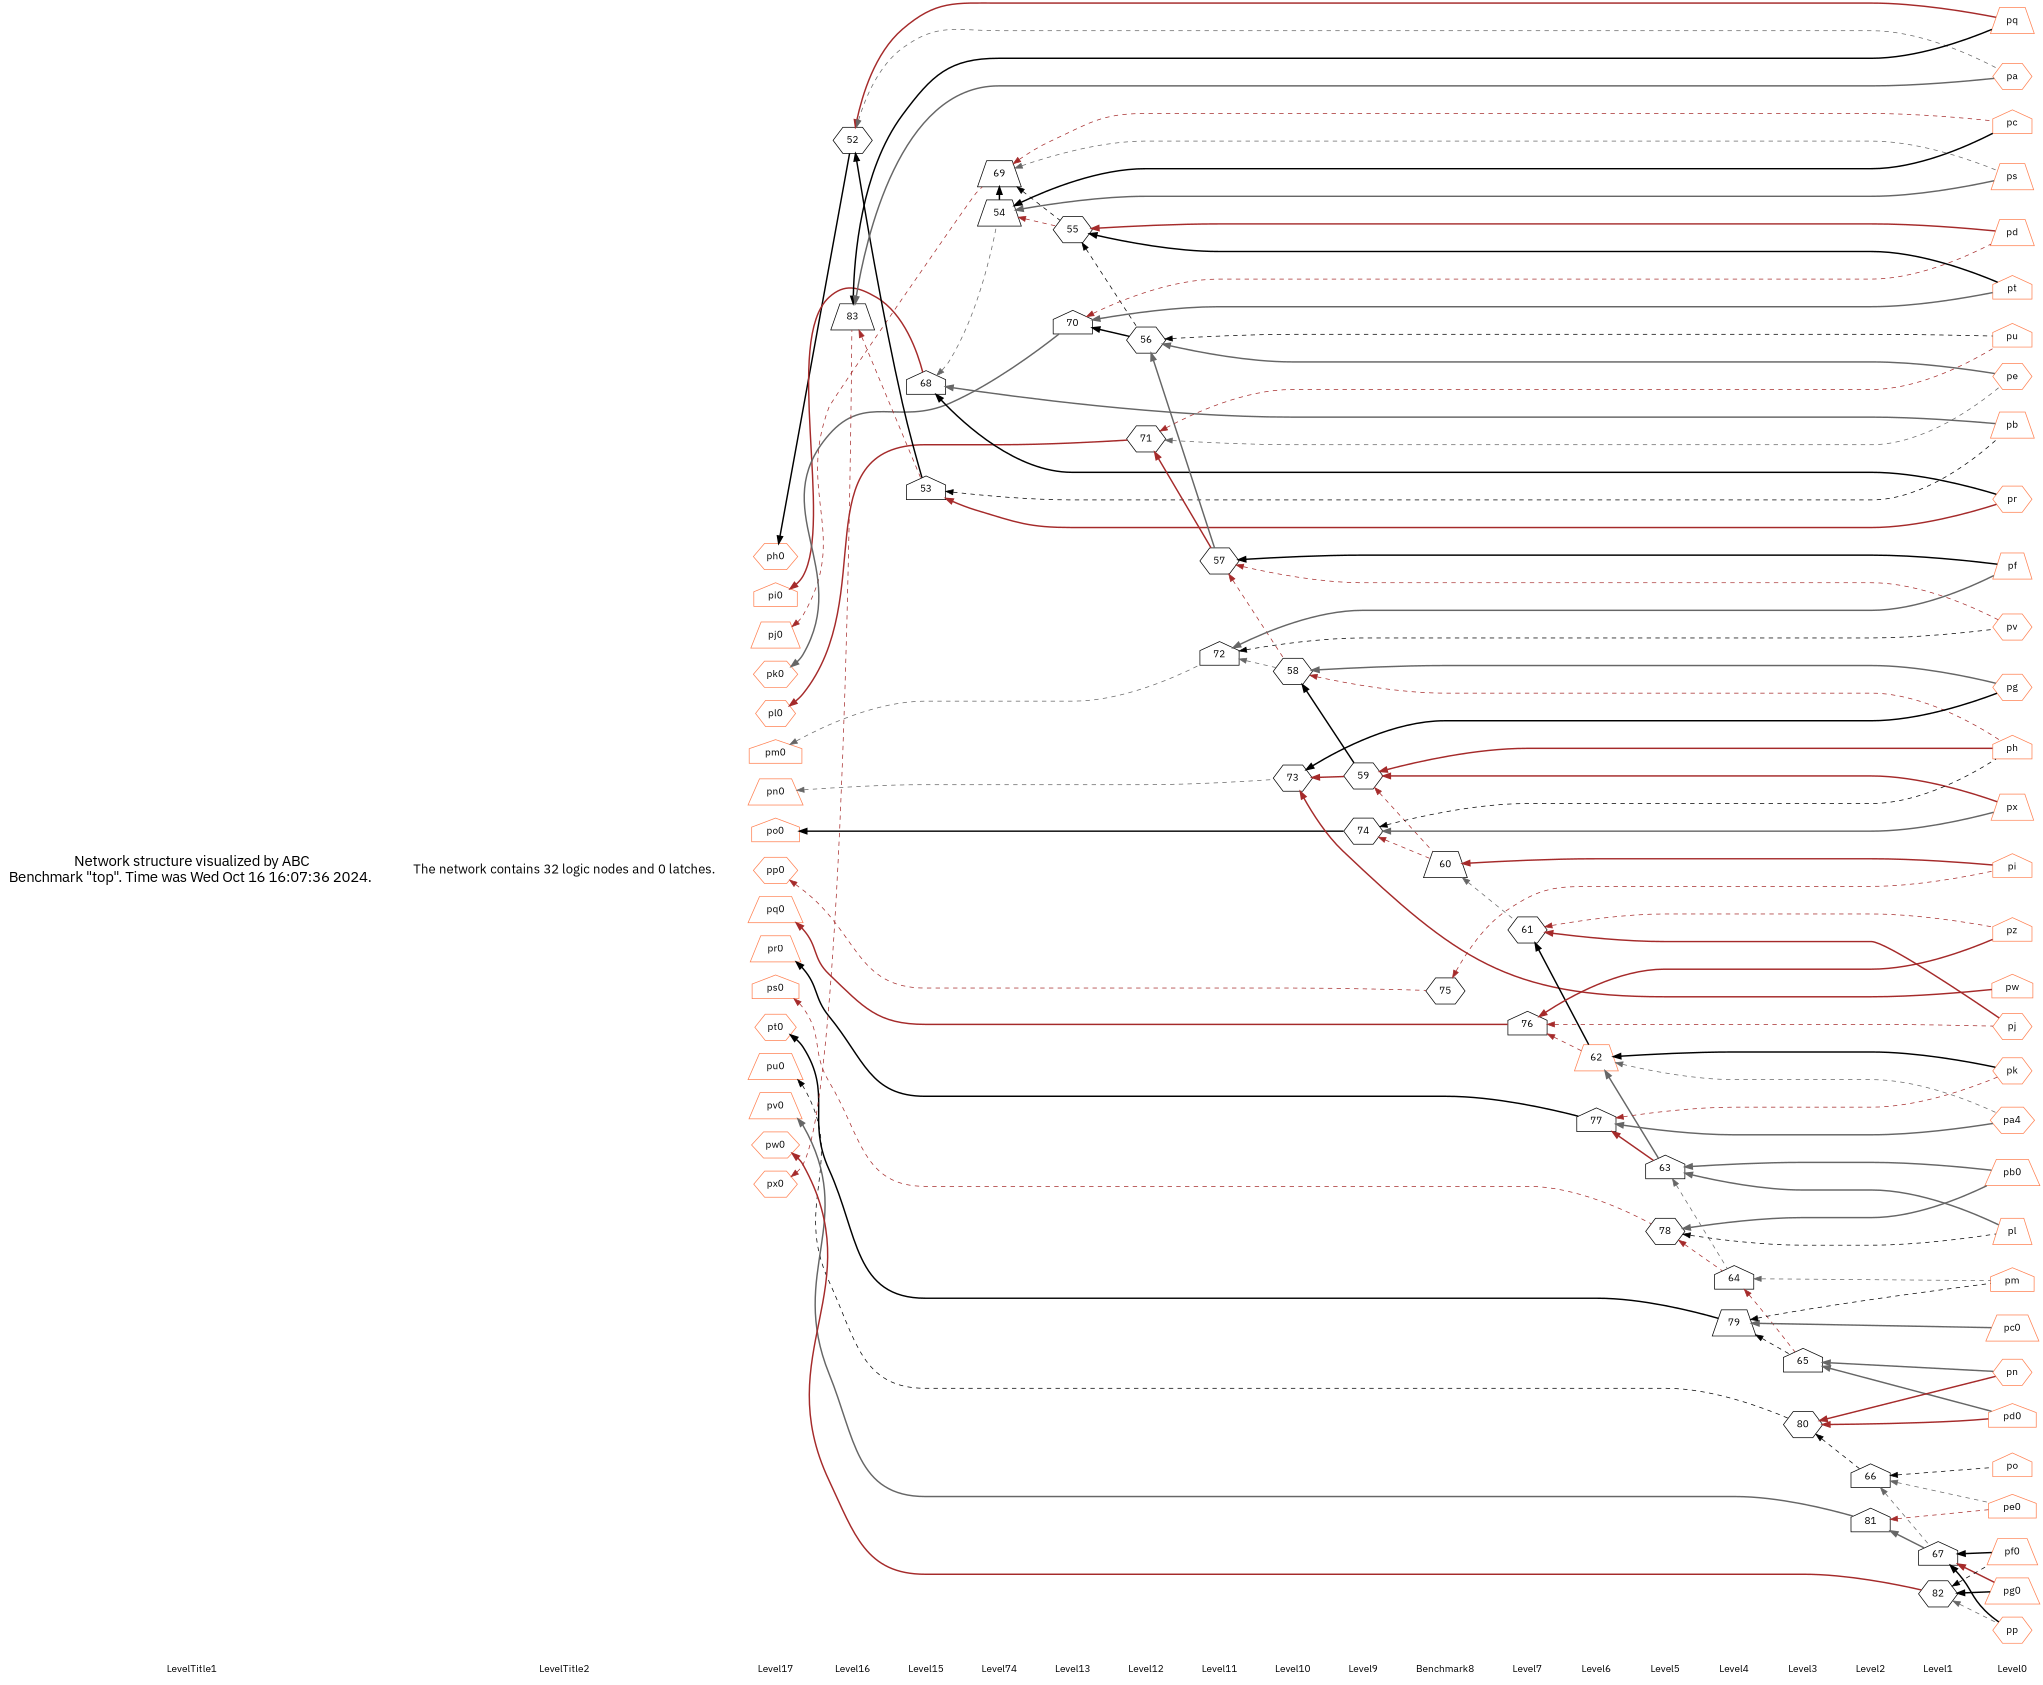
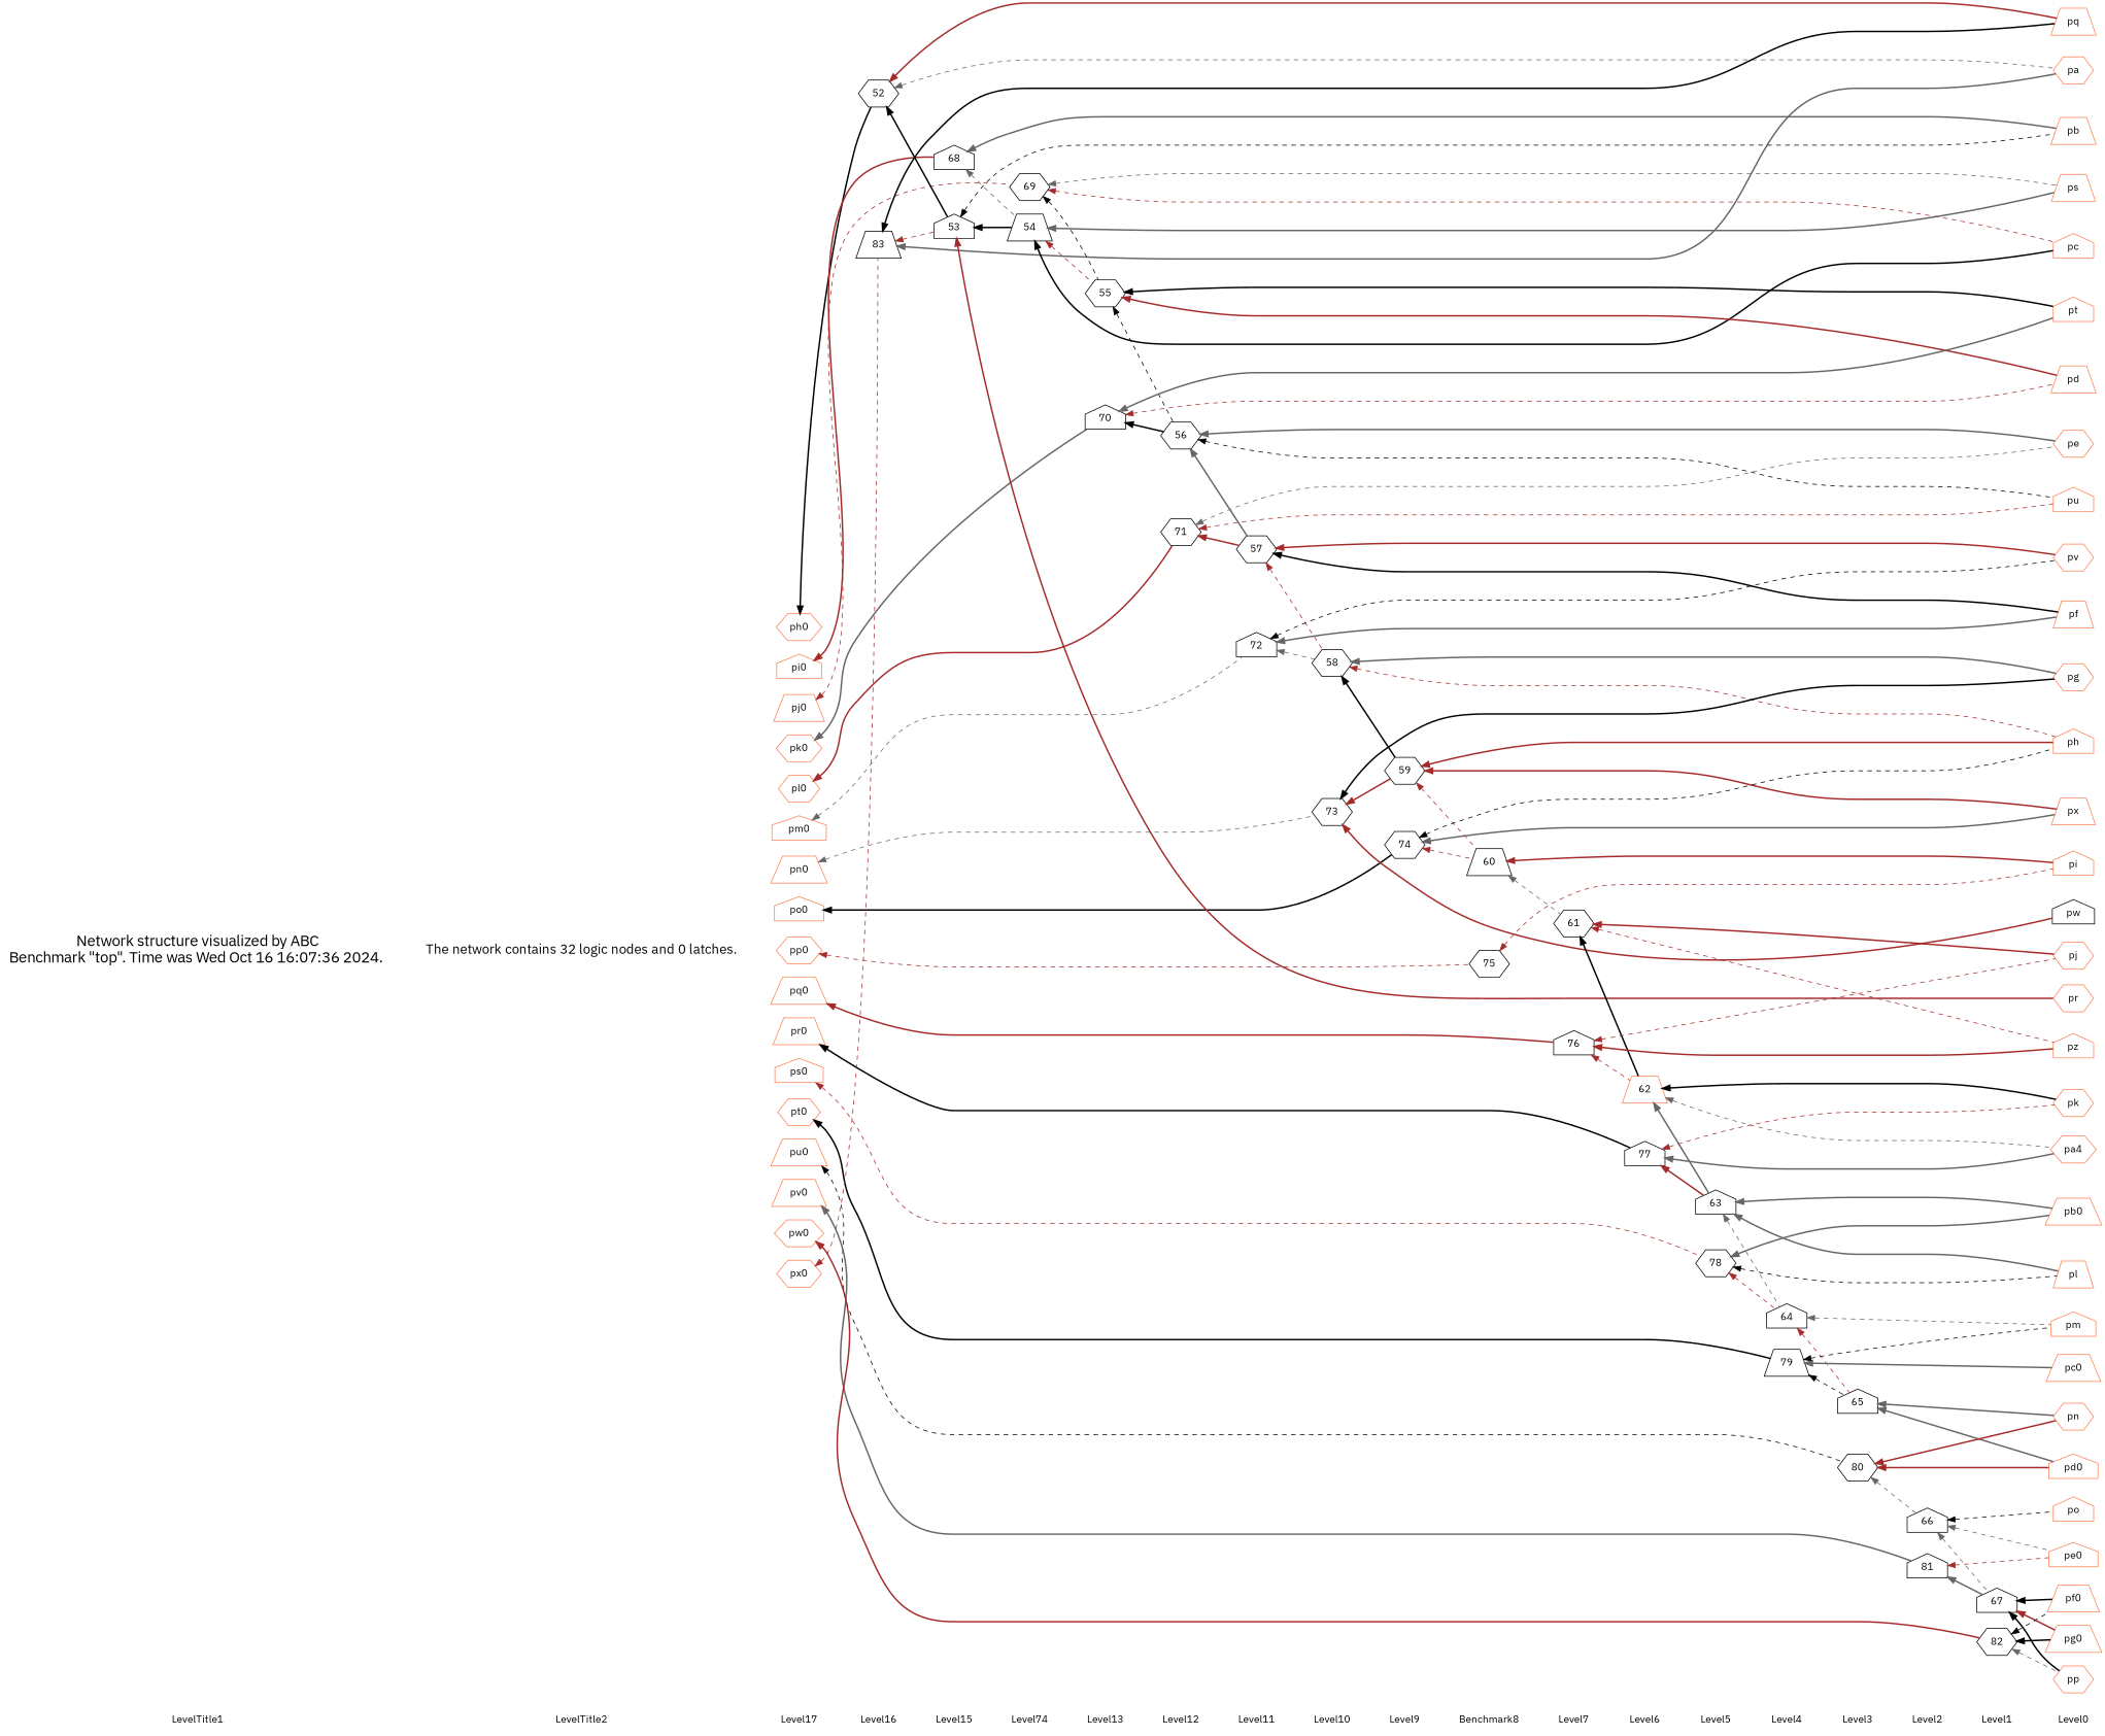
  digraph {
    fontname="IBM Plex Sans"
    rankdir=LR
    node [fontname="IBM Plex Sans" shape=hexagon]
    edge [dir=back fontname="IBM Plex Sans" style=bold]
    LevelTitle1 [shape=plaintext]
    LevelTitle2 [shape=plaintext]
    Level17 [shape=plaintext]
    Level16 [shape=plaintext]
    Level15 [shape=plaintext]
    n6 [label=Level74 shape=plaintext]
    Level13 [shape=plaintext]
    Level12 [shape=plaintext]
    Level11 [shape=plaintext]
    Level10 [shape=plaintext]
    Level9 [shape=plaintext]
    n12 [label=Benchmark8 shape=plaintext]
    Level7 [shape=plaintext]
    Level6 [shape=plaintext]
    Level5 [shape=plaintext]
    Level4 [shape=plaintext]
    Level3 [shape=plaintext]
    Level2 [shape=plaintext]
    Level1 [shape=plaintext]
    Level0 [shape=plaintext]
    n21 [fontsize=20 label="Network structure visualized by ABC\nBenchmark \"top\". Time was Wed Oct 16 16:07:36 2024. " shape=plaintext]
    n22 [fontsize=18 label="The network contains 32 logic nodes and 0 latches.\n" shape=plaintext]
    n23 [color=coral fillcolor=coral label=ph0]
    n24 [color=coral fillcolor=coral label=pi0 shape=house]
    n25 [color=coral fillcolor=coral label=pj0 shape=trapezium]
    n26 [color=coral fillcolor=coral label=pk0]
    n27 [color=coral fillcolor=coral label=pl0]
    n28 [color=coral fillcolor=coral label=pm0 shape=house]
    n29 [color=coral fillcolor=coral label=pn0 shape=trapezium]
    n30 [color=coral fillcolor=coral label=po0 shape=house]
    n31 [color=coral fillcolor=coral label=pp0]
    n32 [color=coral fillcolor=coral label=pq0 shape=trapezium]
    n33 [color=coral fillcolor=coral label=pr0 shape=trapezium]
    n34 [color=coral fillcolor=coral label=ps0 shape=house]
    n35 [color=coral fillcolor=coral label=pt0]
    n36 [color=coral fillcolor=coral label=pu0 shape=trapezium]
    n37 [color=coral fillcolor=coral label=pv0 shape=trapezium]
    n38 [color=coral fillcolor=coral label=pw0]
    n39 [color=coral fillcolor=coral label=px0]
    n40 [label="52\n"]
    n41 [label="83\n" shape=trapezium]
    n42 [label="53\n" shape=house]
    n43 [label="68\n" shape=house]
    n44 [label="54\n" shape=trapezium]
-   n45 [label="69\n" shape=trapezium]
+   n45 [label="69\n"]
    n46 [label="55\n"]
    n47 [label="70\n" shape=house]
    n48 [label="56\n"]
    n49 [label="71\n"]
    n50 [label="57\n"]
    n51 [label="72\n" shape=house]
    n52 [label="58\n"]
    n53 [label="73\n"]
    n54 [label="59\n"]
    n55 [label="74\n"]
    n56 [label="60\n" shape=trapezium]
    n57 [label="75\n"]
    n58 [label="61\n"]
    n59 [label="76\n" shape=house]
    n60 [color=coral label="62\n" shape=trapezium]
    n61 [label="77\n" shape=house]
    n62 [label="63\n" shape=house]
    n63 [label="78\n"]
    n64 [label="64\n" shape=house]
    n65 [label="79\n" shape=trapezium]
    n66 [label="65\n" shape=house]
    n67 [label="80\n"]
    n68 [color=coral fillcolor=coral label=pp]
    n69 [color=coral fillcolor=coral label=pa4]
    n70 [color=coral fillcolor=coral label=pq shape=trapezium]
    n71 [color=coral fillcolor=coral label=pb0 shape=trapezium]
    n72 [color=coral fillcolor=coral label=pr]
    n73 [color=coral fillcolor=coral label=pc0 shape=trapezium]
    n74 [color=coral fillcolor=coral label=ps shape=trapezium]
    n75 [color=coral fillcolor=coral label=pd0 shape=house]
    n76 [color=coral fillcolor=coral label=pt shape=house]
    n77 [color=coral fillcolor=coral label=pe0 shape=house]
    n78 [color=coral fillcolor=coral label=pu shape=house]
    n79 [color=coral fillcolor=coral label=pf0 shape=trapezium]
    n80 [color=coral fillcolor=coral label=pv]
    n81 [color=coral fillcolor=coral label=pg0 shape=trapezium]
-   n82 [color=coral fillcolor=coral label=pw shape=house]
+   n82 [color=black fillcolor=coral label=pw shape=house]
    n83 [color=coral fillcolor=coral label=px shape=trapezium]
    n84 [color=coral fillcolor=coral label=pz shape=house]
    n85 [color=coral fillcolor=coral label=pa]
    n86 [color=coral fillcolor=coral label=pb shape=trapezium]
    n87 [color=coral fillcolor=coral label=pc shape=house]
    n88 [color=coral fillcolor=coral label=pd shape=trapezium]
    n89 [color=coral fillcolor=coral label=pe]
    n90 [color=coral fillcolor=coral label=pf shape=trapezium]
    n91 [color=coral fillcolor=coral label=pg]
    n92 [color=coral fillcolor=coral label=ph shape=house]
    n93 [color=coral fillcolor=coral label=pi shape=house]
    n94 [color=coral fillcolor=coral label=pj]
    n95 [color=coral fillcolor=coral label=pk]
    n96 [color=coral fillcolor=coral label=pl shape=trapezium]
    n97 [color=coral fillcolor=coral label=pm shape=house]
    n98 [color=coral fillcolor=coral label=pn]
    n99 [color=coral fillcolor=coral label=po shape=house]
    n100 [label="66\n" shape=house]
    n101 [label="81\n" shape=house]
    n102 [label="67\n" shape=house]
    n103 [label="82\n"]
    subgraph sub_1 {
      LevelTitle1
      LevelTitle2
      Level17
      Level16
      Level15
      n6
      Level13
      Level12
      Level11
      Level10
      Level9
      n12
      Level7
      Level6
      Level5
      Level4
      Level3
      Level2
      Level1
      Level0
    }
    subgraph sub_2 {
      rank=same
      LevelTitle1
      n21
    }
    subgraph sub_3 {
      rank=same
      LevelTitle2
      n22
    }
    subgraph sub_4 {
      rank=same
      Level17
      n23
      n24
      n25
      n26
      n27
      n28
      n29
      n30
      n31
      n32
      n33
      n34
      n35
      n36
      n37
      n38
      n39
    }
    subgraph sub_5 {
      rank=same
      Level16
      n40
      n41
    }
    subgraph sub_6 {
      rank=same
      Level15
      n42
      n43
    }
    subgraph sub_7 {
      rank=same
      n6
      n44
      n45
    }
    subgraph sub_8 {
      rank=same
      Level13
      n46
      n47
    }
    subgraph sub_9 {
      rank=same
      Level12
      n48
      n49
    }
    subgraph sub_10 {
      rank=same
      Level11
      n50
      n51
    }
    subgraph sub_11 {
      rank=same
      Level10
      n52
      n53
    }
    subgraph sub_12 {
      rank=same
      Level9
      n54
      n55
    }
    subgraph sub_13 {
      rank=same
      n12
      n56
      n57
    }
    subgraph sub_14 {
      rank=same
      Level7
      n58
      n59
    }
    subgraph sub_15 {
      rank=same
      Level6
      n60
      n61
    }
    subgraph sub_16 {
      rank=same
      Level5
      n62
      n63
    }
    subgraph sub_17 {
      rank=same
      Level4
      n64
      n65
    }
    subgraph sub_18 {
      rank=same
      Level3
      n66
      n67
    }
    subgraph sub_19 {
      rank=same
      Level0
      n68
      n69
      n70
      n71
      n72
      n73
      n74
      n75
      n76
      n77
      n78
      n79
      n80
      n81
      n82
      n83
      n84
      n85
      n86
      n87
      n88
      n89
      n90
      n91
      n92
      n93
      n94
      n95
      n96
      n97
      n98
      n99
    }
    subgraph sub_20 {
      rank=same
      Level2
      n100
      n101
    }
    subgraph sub_21 {
      rank=same
      Level1
      n102
      n103
    }
    LevelTitle1 -> LevelTitle2 [style=invis]
    LevelTitle2 -> Level17 [style=invis]
    Level17 -> Level16 [style=invis]
    Level16 -> Level15 [style=invis]
    Level15 -> n6 [style=invis]
    n6 -> Level13 [style=invis]
    Level13 -> Level12 [style=invis]
    Level12 -> Level11 [style=invis]
    Level11 -> Level10 [style=invis]
    Level10 -> Level9 [style=invis]
    Level9 -> n12 [style=invis]
    n12 -> Level7 [style=invis]
    Level7 -> Level6 [style=invis]
    Level6 -> Level5 [style=invis]
    Level5 -> Level4 [style=invis]
    Level4 -> Level3 [style=invis]
    Level3 -> Level2 [style=invis]
    Level2 -> Level1 [style=invis]
    Level1 -> Level0 [style=invis]
    n21 -> n22 [style=invis]
    n22 -> n23 [style=invis]
    n22 -> n24 [style=invis]
    n22 -> n25 [style=invis]
    n22 -> n26 [style=invis]
    n22 -> n27 [style=invis]
    n22 -> n28 [style=invis]
    n22 -> n29 [style=invis]
    n22 -> n30 [style=invis]
    n22 -> n31 [style=invis]
    n22 -> n32 [style=invis]
    n22 -> n33 [style=invis]
    n22 -> n34 [style=invis]
    n22 -> n35 [style=invis]
    n22 -> n36 [style=invis]
    n22 -> n37 [style=invis]
    n22 -> n38 [style=invis]
    n22 -> n39 [style=invis]
    n23 -> n24 [style=invis]
    n23 -> n40 [color=black]
    n24 -> n25 [style=invis]
    n24 -> n43 [color=brown]
    n25 -> n26 [style=invis]
    n25 -> n45 [color=brown style=dashed]
    n26 -> n27 [style=invis]
    n26 -> n47 [color=gray40]
    n27 -> n28 [style=invis]
    n27 -> n49 [color=brown]
    n28 -> n29 [style=invis]
    n28 -> n51 [color=gray40 style=dashed]
    n29 -> n30 [style=invis]
    n29 -> n53 [color=gray40 style=dashed]
    n30 -> n31 [style=invis]
    n30 -> n55 [color=black]
    n31 -> n32 [style=invis]
    n31 -> n57 [color=brown style=dashed]
    n32 -> n33 [style=invis]
    n32 -> n59 [color=brown]
    n33 -> n34 [style=invis]
    n33 -> n61 [color=black]
    n34 -> n35 [style=invis]
    n34 -> n63 [color=brown style=dashed]
    n35 -> n36 [style=invis]
    n35 -> n65 [color=black]
    n36 -> n37 [style=invis]
    n36 -> n67 [color=black style=dashed]
    n37 -> n38 [style=invis]
    n37 -> n101 [color=gray40]
    n38 -> n39 [style=invis]
    n38 -> n103 [color=brown]
    n39 -> n41 [color=brown style=dashed]
    n40 -> n42 [color=black]
    n40 -> n70 [color=brown]
    n40 -> n85 [color=gray40 style=dashed]
    n41 -> n42 [color=brown style=dashed]
    n41 -> n70 [color=black]
    n41 -> n85 [color=gray40]
-   n45 -> n44 [color=black]
+   n42 -> n44 [color=black]
    n42 -> n72 [color=brown]
    n42 -> n86 [color=black style=dashed]
    n43 -> n44 [color=gray40 style=dashed]
-   n43 -> n72 [color=black]
    n43 -> n86 [color=gray40]
    n44 -> n46 [color=brown style=dashed]
    n44 -> n74 [color=gray40]
    n44 -> n87 [color=black]
    n45 -> n46 [color=black style=dashed]
    n45 -> n74 [color=gray40 style=dashed]
    n45 -> n87 [color=brown style=dashed]
    n46 -> n48 [color=black style=dashed]
    n46 -> n76 [color=black]
    n46 -> n88 [color=brown]
    n47 -> n48 [color=black]
    n47 -> n76 [color=gray40]
    n47 -> n88 [color=brown style=dashed]
    n48 -> n50 [color=gray40]
    n48 -> n78 [color=black style=dashed]
    n48 -> n89 [color=gray40]
    n49 -> n50 [color=brown]
    n49 -> n78 [color=brown style=dashed]
    n49 -> n89 [color=gray40 style=dashed]
    n50 -> n52 [color=brown style=dashed]
-   n50 -> n80 [color=brown style=dashed]
+   n50 -> n80 [color=brown]
    n50 -> n90 [color=black]
    n51 -> n52 [color=gray40 style=dashed]
    n51 -> n80 [color=black style=dashed]
    n51 -> n90 [color=gray40]
    n52 -> n54 [color=black]
    n52 -> n91 [color=gray40]
    n52 -> n92 [color=brown style=dashed]
    n53 -> n54 [color=brown]
    n53 -> n82 [color=brown]
    n53 -> n91 [color=black]
    n54 -> n56 [color=brown style=dashed]
    n54 -> n83 [color=brown]
    n54 -> n92 [color=brown]
    n55 -> n56 [color=brown style=dashed]
    n55 -> n83 [color=gray40]
    n55 -> n92 [color=black style=dashed]
    n56 -> n58 [color=gray40 style=dashed]
    n56 -> n93 [color=brown]
    n57 -> n93 [color=brown style=dashed]
    n58 -> n60 [color=black]
    n58 -> n84 [color=brown style=dashed]
    n58 -> n94 [color=brown]
    n59 -> n60 [color=brown style=dashed]
    n59 -> n84 [color=brown]
    n59 -> n94 [color=brown style=dashed]
    n60 -> n62 [color=gray40]
    n60 -> n69 [color=gray40 style=dashed]
    n60 -> n95 [color=black]
    n61 -> n62 [color=brown]
    n61 -> n69 [color=gray40]
    n61 -> n95 [color=brown style=dashed]
    n62 -> n64 [color=gray40 style=dashed]
    n62 -> n71 [color=gray40]
    n62 -> n96 [color=gray40]
    n63 -> n64 [color=brown style=dashed]
    n63 -> n71 [color=gray40]
    n63 -> n96 [color=black style=dashed]
    n64 -> n66 [color=brown style=dashed]
    n64 -> n97 [color=gray40 style=dashed]
    n65 -> n66 [color=black style=dashed]
    n65 -> n73 [color=gray40]
    n65 -> n97 [color=black style=dashed]
    n66 -> n75 [color=gray40]
    n66 -> n98 [color=gray40]
    n67 -> n75 [color=brown]
    n67 -> n98 [color=brown]
-   n67 -> n100 [color=black style=dashed]
+   n67 -> n100 [color=gray40 style=dashed]
    n100 -> n77 [color=gray40 style=dashed]
    n100 -> n99 [color=black style=dashed]
    n100 -> n102 [color=gray40 style=dashed]
    n101 -> n77 [color=brown style=dashed]
    n101 -> n102 [color=gray40]
    n102 -> n68 [color=black]
    n102 -> n79 [color=black]
    n102 -> n81 [color=brown]
    n103 -> n68 [color=gray40 style=dashed]
    n103 -> n79 [color=black style=dashed]
    n103 -> n81 [color=black]
  }
